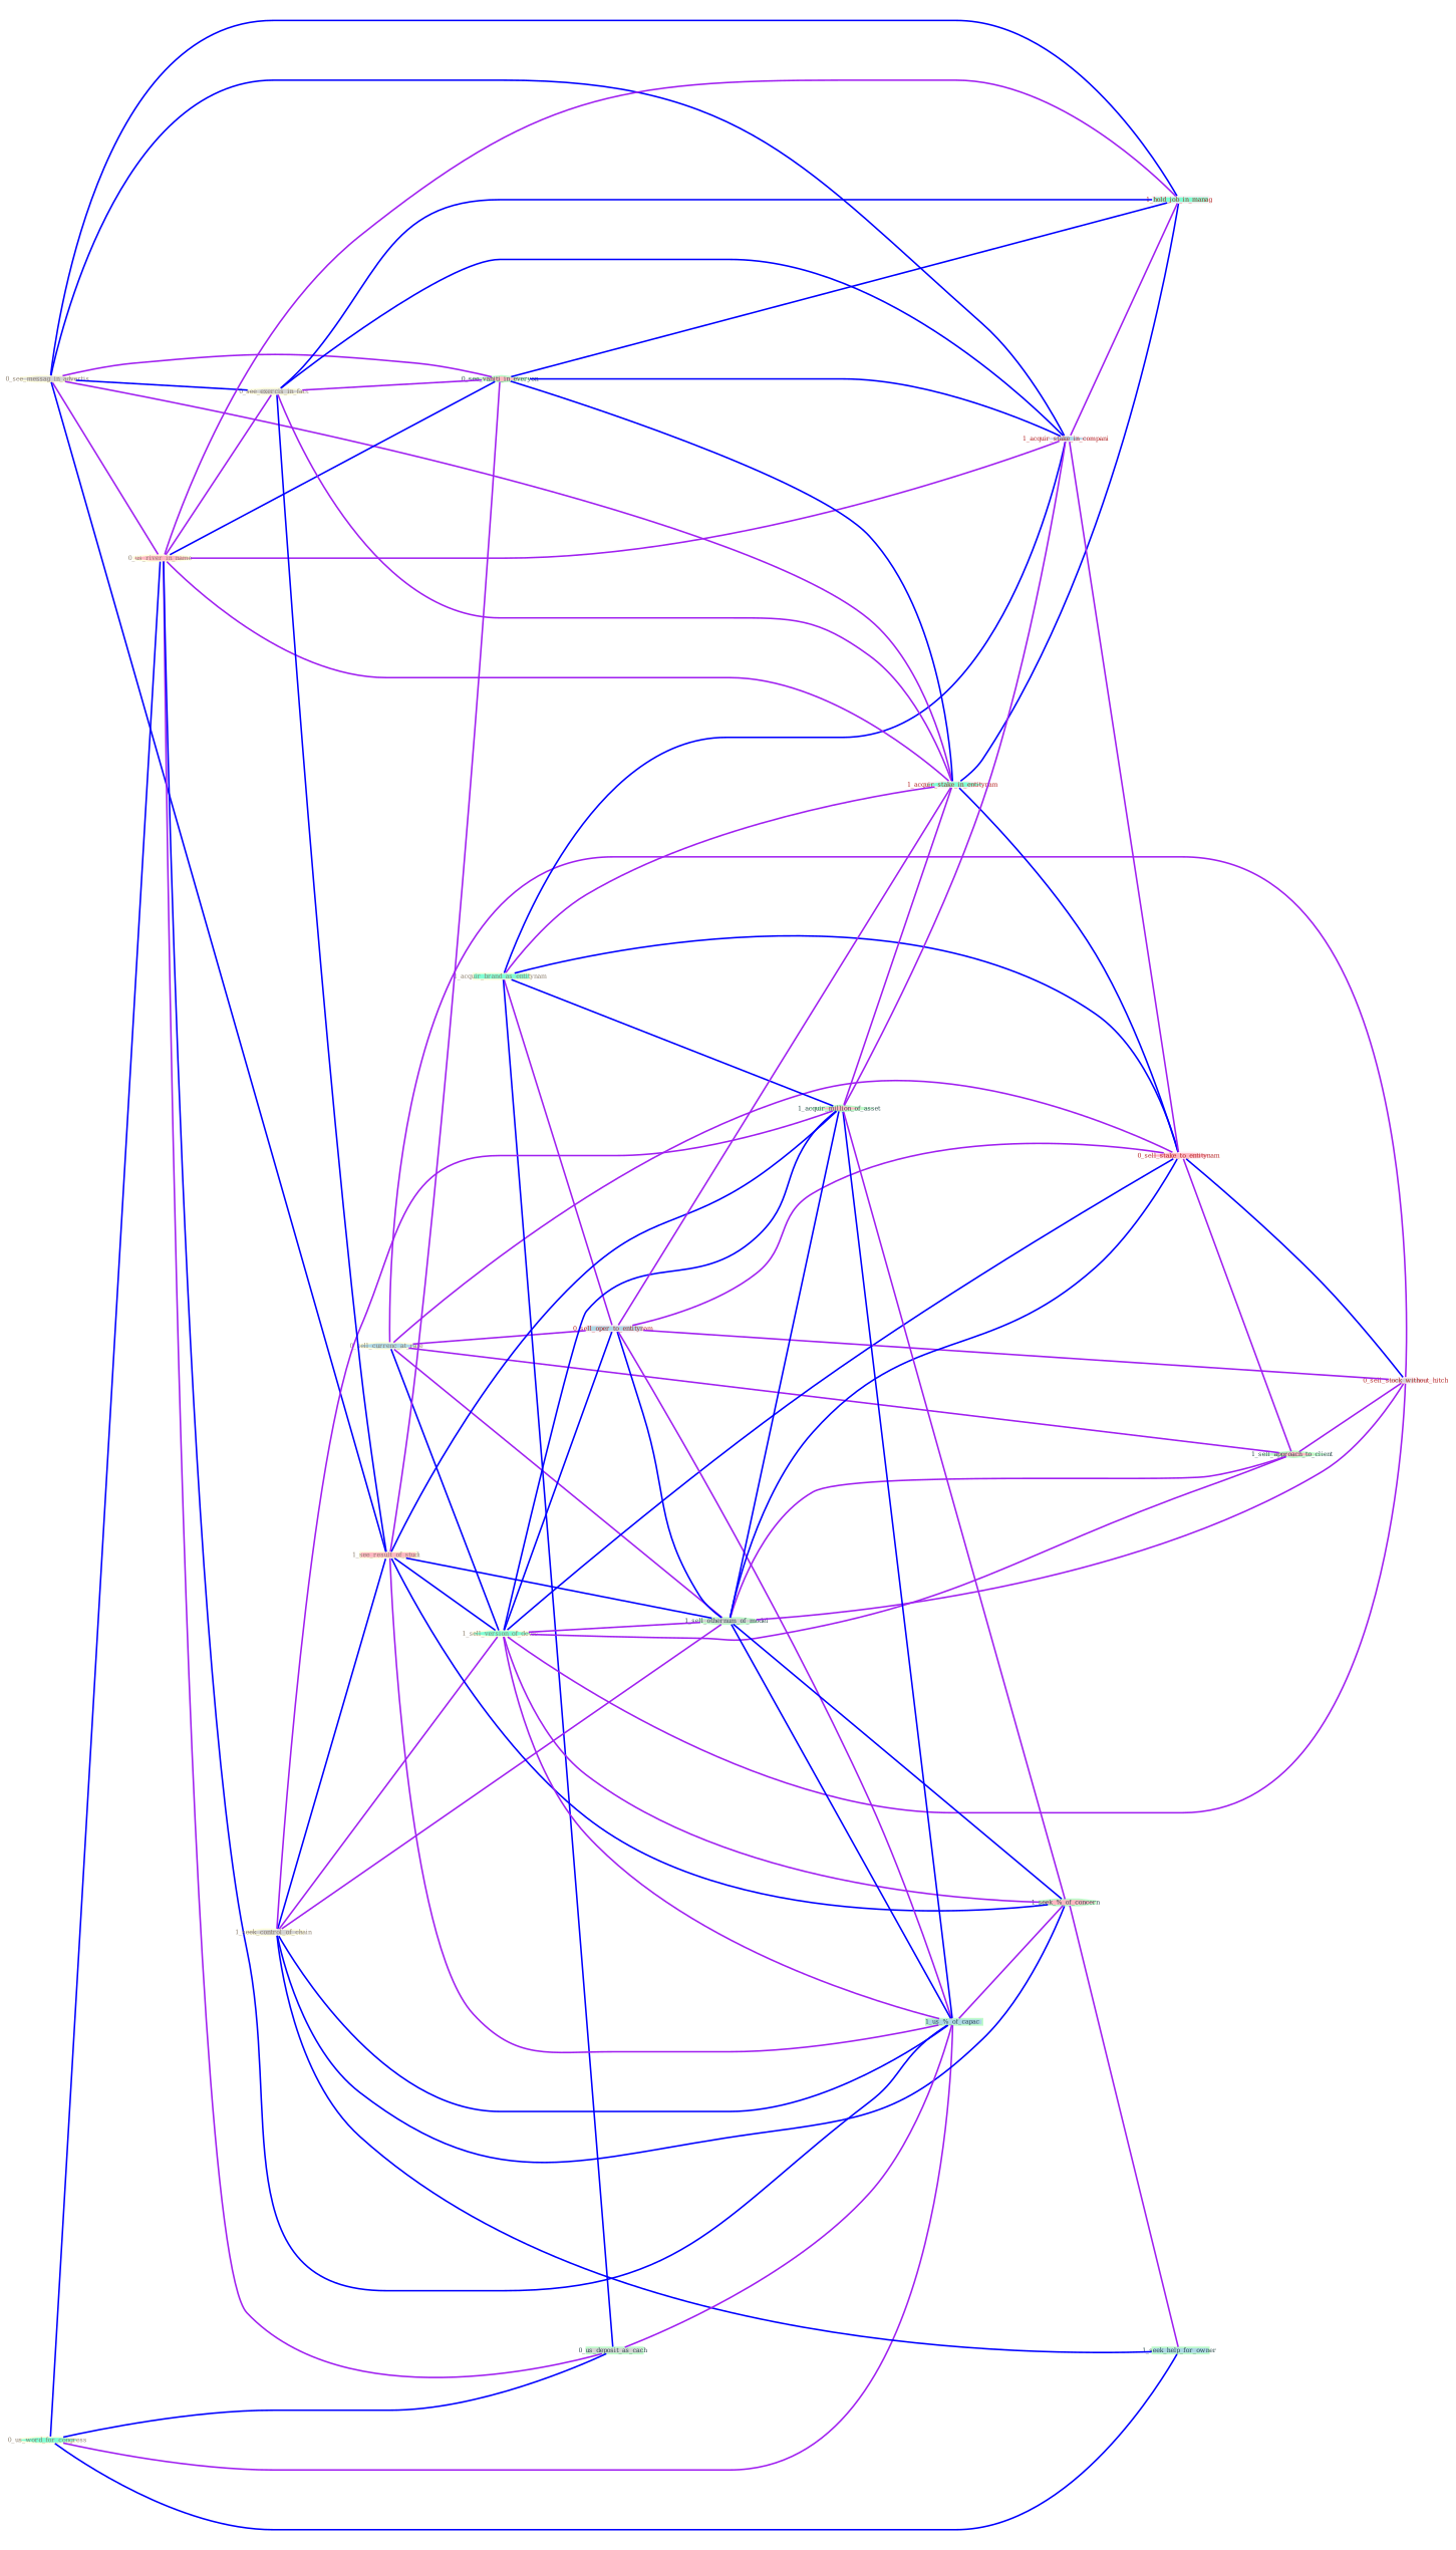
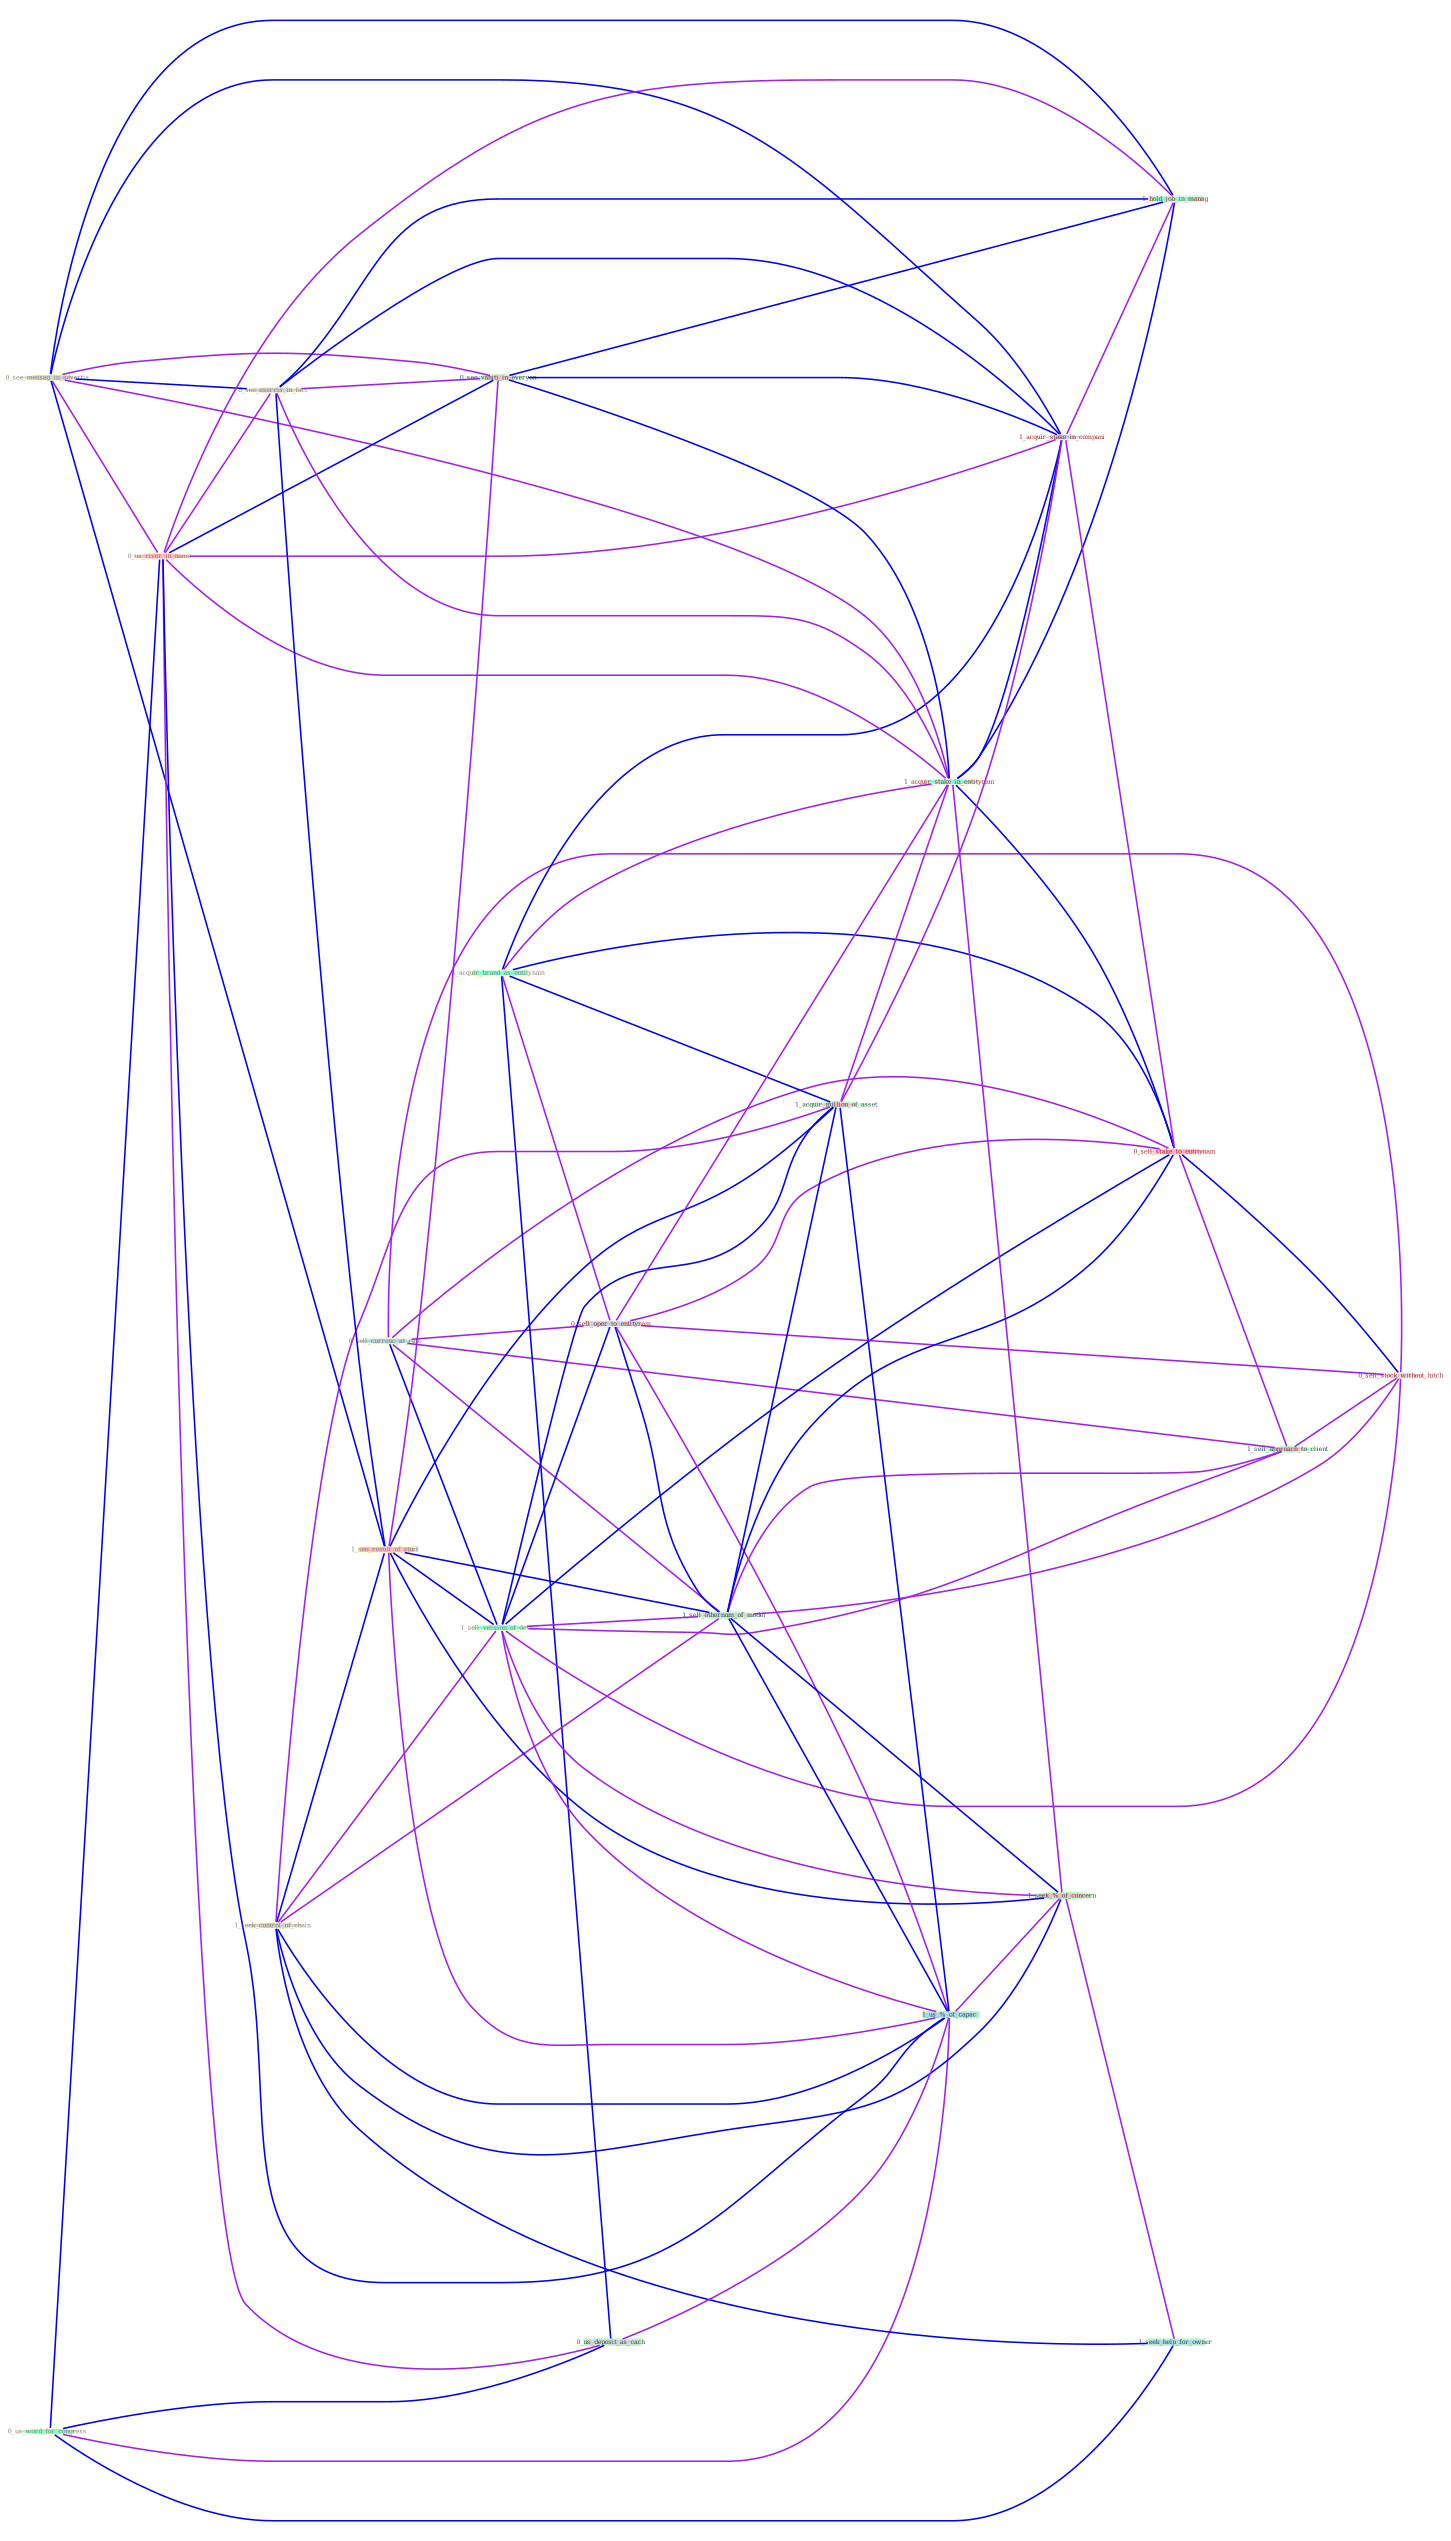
  graph {
    rankdir=LR
    node [color="#ffffe0" fillcolor=lightpink fixedsize=true fontcolor="#8b7d6b" fontsize=4 shape=octagon style=filled]
    edge [color=purple w=1]
    "0_sell_currenc_at_rate " [fillcolor=lightblue height=.06 width=.5]
    "0_us_word_for_congress " [fillcolor=aquamarine height=.06 width=.5]
    "1_acquir_brand_as_entitynam " [fillcolor=aquamarine height=.06 shape=box width=.5]
    "0_see_messag_in_advertis " [fillcolor=lightgrey height=.06 width=.5]
    "0_us_river_in_name " [height=.06 width=.5]
    "1_seek_control_of_chain " [fillcolor=lightgrey height=.06 width=.5]
    "0_see_exercis_in_fact " [fillcolor=lightgrey height=.06 width=.5]
    "1_see_result_of_studi " [height=.06 shape=box width=.5]
    "1_sell_version_of_devic " [fillcolor=aquamarine height=.06 width=.5]
    "0_sell_oper_to_entitynam " [color="#fff0f5" fillcolor=lightblue fontcolor="#b22222" height=.06 shape=box width=.5]
    "1_acquir_stake_in_entitynam " [color="#fff0f5" fillcolor=aquamarine fontcolor="#b22222" height=.06 width=.5]
    "1_acquir_stake_in_compani " [color="#fff0f5" fillcolor=lightblue fontcolor="#b22222" height=.06 shape=diamond width=.5]
    "0_sell_stake_to_entitynam " [color="#fff0f5" fontcolor="#b22222" height=.06 width=.5]
    "1_hold_job_in_manag " [color="#fff0f5" fillcolor=aquamarine fontcolor="#b22222" height=.06 shape=box width=.5]
    "0_sell_stock_without_hitch " [color="#fff0f5" fillcolor=lightgrey fontcolor="#b22222" height=.06 shape=diamond width=.5]
    "1_sell_othernum_of_model " [color="#BDFCC9" fillcolor=lightgrey fontcolor="#2f4f4f" height=.06 width=.5]
    "1_sell_approach_to_client " [color="#BDFCC9" fontcolor="#2f4f4f" height=.06 shape=diamond width=.5]
    "0_us_deposit_as_cach " [color="#BDFCC9" fillcolor=lightgrey fontcolor="#2f4f4f" height=.06 shape=box width=.5]
    "1_us_%_of_capac " [color="#BDFCC9" fillcolor=lightblue fontcolor="#2f4f4f" height=.06 shape=box width=.5]
    "1_seek_help_for_owner " [color="#BDFCC9" fillcolor=lightblue fontcolor="#2f4f4f" height=.06 shape=box width=.5]
    "1_acquir_million_of_asset " [color="#BDFCC9" fontcolor="#2f4f4f" height=.06 shape=diamond width=.5]
    "0_see_vaniti_in_everyon " [color="#BDFCC9" fontcolor="#2f4f4f" height=.06 shape=diamond width=.5]
    "1_seek_%_of_concern " [color="#BDFCC9" fontcolor="#2f4f4f" height=.06 width=.5]
    subgraph sub_1 {
      "0_sell_currenc_at_rate "
      "0_us_word_for_congress "
      "1_acquir_brand_as_entitynam "
      "0_see_messag_in_advertis "
      "0_us_river_in_name "
      "1_seek_control_of_chain "
      "0_see_exercis_in_fact "
      "1_see_result_of_studi "
      "1_sell_version_of_devic "
    }
    subgraph sub_2 {
      "0_sell_oper_to_entitynam "
      "1_acquir_stake_in_entitynam "
      "1_acquir_stake_in_compani "
      "0_sell_stake_to_entitynam "
      "1_hold_job_in_manag "
      "0_sell_stock_without_hitch "
    }
    "0_sell_currenc_at_rate " -- "1_sell_version_of_devic " [color=blue]
    "0_sell_currenc_at_rate " -- "0_sell_oper_to_entitynam "
    "0_sell_currenc_at_rate " -- "0_sell_stake_to_entitynam "
    "0_sell_currenc_at_rate " -- "0_sell_stock_without_hitch "
    "0_sell_currenc_at_rate " -- "1_sell_othernum_of_model "
    "0_sell_currenc_at_rate " -- "1_sell_approach_to_client "
    "0_us_word_for_congress " -- "0_us_river_in_name " [color=blue]
    "0_us_word_for_congress " -- "0_us_deposit_as_cach " [color=blue]
    "0_us_word_for_congress " -- "1_us_%_of_capac "
    "0_us_word_for_congress " -- "1_seek_help_for_owner " [color=blue]
    "1_acquir_brand_as_entitynam " -- "0_sell_oper_to_entitynam "
    "1_acquir_brand_as_entitynam " -- "1_acquir_stake_in_entitynam " [w=2]
    "1_acquir_brand_as_entitynam " -- "1_acquir_stake_in_compani " [color=blue]
    "1_acquir_brand_as_entitynam " -- "0_sell_stake_to_entitynam " [color=blue]
    "1_acquir_brand_as_entitynam " -- "0_us_deposit_as_cach " [color=blue]
    "1_acquir_brand_as_entitynam " -- "1_acquir_million_of_asset " [color=blue]
    "0_see_messag_in_advertis " -- "0_us_river_in_name "
    "0_see_messag_in_advertis " -- "0_see_exercis_in_fact " [color=blue w=2]
    "0_see_messag_in_advertis " -- "1_see_result_of_studi " [color=blue]
    "0_see_messag_in_advertis " -- "1_acquir_stake_in_entitynam "
    "0_see_messag_in_advertis " -- "1_acquir_stake_in_compani " [color=blue]
    "0_see_messag_in_advertis " -- "1_hold_job_in_manag " [color=blue]
    "0_see_messag_in_advertis " -- "0_see_vaniti_in_everyon " [w=2]
    "0_us_river_in_name " -- "0_see_exercis_in_fact "
    "0_us_river_in_name " -- "1_acquir_stake_in_entitynam "
    "0_us_river_in_name " -- "1_acquir_stake_in_compani "
    "0_us_river_in_name " -- "1_hold_job_in_manag "
    "0_us_river_in_name " -- "0_us_deposit_as_cach "
    "0_us_river_in_name " -- "1_us_%_of_capac " [color=blue]
    "0_us_river_in_name " -- "0_see_vaniti_in_everyon " [color=blue]
    "1_seek_control_of_chain " -- "1_see_result_of_studi " [color=blue]
    "1_seek_control_of_chain " -- "1_sell_version_of_devic "
    "1_seek_control_of_chain " -- "1_sell_othernum_of_model "
    "1_seek_control_of_chain " -- "1_us_%_of_capac " [color=blue]
    "1_seek_control_of_chain " -- "1_seek_help_for_owner " [color=blue]
    "1_seek_control_of_chain " -- "1_acquir_million_of_asset "
    "1_seek_control_of_chain " -- "1_seek_%_of_concern " [color=blue w=2]
    "0_see_exercis_in_fact " -- "1_see_result_of_studi " [color=blue]
    "0_see_exercis_in_fact " -- "1_acquir_stake_in_entitynam "
    "0_see_exercis_in_fact " -- "1_acquir_stake_in_compani " [color=blue]
    "0_see_exercis_in_fact " -- "1_hold_job_in_manag " [color=blue]
    "0_see_exercis_in_fact " -- "0_see_vaniti_in_everyon " [w=2]
    "1_see_result_of_studi " -- "1_sell_version_of_devic " [color=blue]
    "1_see_result_of_studi " -- "1_sell_othernum_of_model " [color=blue]
    "1_see_result_of_studi " -- "1_us_%_of_capac "
    "1_see_result_of_studi " -- "1_acquir_million_of_asset " [color=blue]
    "1_see_result_of_studi " -- "0_see_vaniti_in_everyon "
    "1_see_result_of_studi " -- "1_seek_%_of_concern " [color=blue]
    "1_sell_version_of_devic " -- "0_sell_oper_to_entitynam " [color=blue]
    "1_sell_version_of_devic " -- "0_sell_stake_to_entitynam " [color=blue]
    "1_sell_version_of_devic " -- "0_sell_stock_without_hitch "
    "1_sell_version_of_devic " -- "1_sell_othernum_of_model " [w=2]
    "1_sell_version_of_devic " -- "1_sell_approach_to_client "
    "1_sell_version_of_devic " -- "1_us_%_of_capac "
    "1_sell_version_of_devic " -- "1_acquir_million_of_asset " [color=blue]
    "1_sell_version_of_devic " -- "1_seek_%_of_concern "
    "0_sell_oper_to_entitynam " -- "1_acquir_stake_in_entitynam "
    "0_sell_oper_to_entitynam " -- "0_sell_stake_to_entitynam " [w=3]
    "0_sell_oper_to_entitynam " -- "0_sell_stock_without_hitch "
    "0_sell_oper_to_entitynam " -- "1_sell_othernum_of_model " [color=blue]
    "0_sell_oper_to_entitynam " -- "1_us_%_of_capac " [w=2]
+   "1_acquir_stake_in_entitynam " -- "1_acquir_stake_in_compani " [color=blue w=3]
    "1_acquir_stake_in_entitynam " -- "0_sell_stake_to_entitynam " [color=blue w=2]
    "1_acquir_stake_in_entitynam " -- "1_hold_job_in_manag " [color=blue]
    "1_acquir_stake_in_compani " -- "0_sell_stake_to_entitynam "
    "1_acquir_stake_in_compani " -- "1_hold_job_in_manag "
    "0_sell_stake_to_entitynam " -- "0_sell_stock_without_hitch " [color=blue]
    "0_sell_stake_to_entitynam " -- "1_sell_approach_to_client " [w=2]
    "1_sell_othernum_of_model " -- "0_sell_stake_to_entitynam " [color=blue]
    "1_sell_othernum_of_model " -- "0_sell_stock_without_hitch "
    "1_sell_othernum_of_model " -- "1_sell_approach_to_client "
    "1_sell_othernum_of_model " -- "1_us_%_of_capac " [color=blue]
    "1_sell_othernum_of_model " -- "1_acquir_million_of_asset " [color=blue]
    "1_sell_othernum_of_model " -- "1_seek_%_of_concern " [color=blue]
    "1_sell_approach_to_client " -- "0_sell_stock_without_hitch "
    "0_us_deposit_as_cach " -- "1_us_%_of_capac "
    "1_us_%_of_capac " -- "1_seek_%_of_concern " [w=2]
    "1_acquir_million_of_asset " -- "1_acquir_stake_in_entitynam "
    "1_acquir_million_of_asset " -- "1_acquir_stake_in_compani "
    "1_acquir_million_of_asset " -- "1_us_%_of_capac " [color=blue]
-   "1_acquir_million_of_asset " -- "1_seek_%_of_concern "
+   "1_acquir_stake_in_entitynam " -- "1_seek_%_of_concern "
    "0_see_vaniti_in_everyon " -- "1_acquir_stake_in_entitynam " [color=blue]
    "0_see_vaniti_in_everyon " -- "1_acquir_stake_in_compani " [color=blue]
    "0_see_vaniti_in_everyon " -- "1_hold_job_in_manag " [color=blue]
    "1_seek_%_of_concern " -- "1_seek_help_for_owner "
  }
